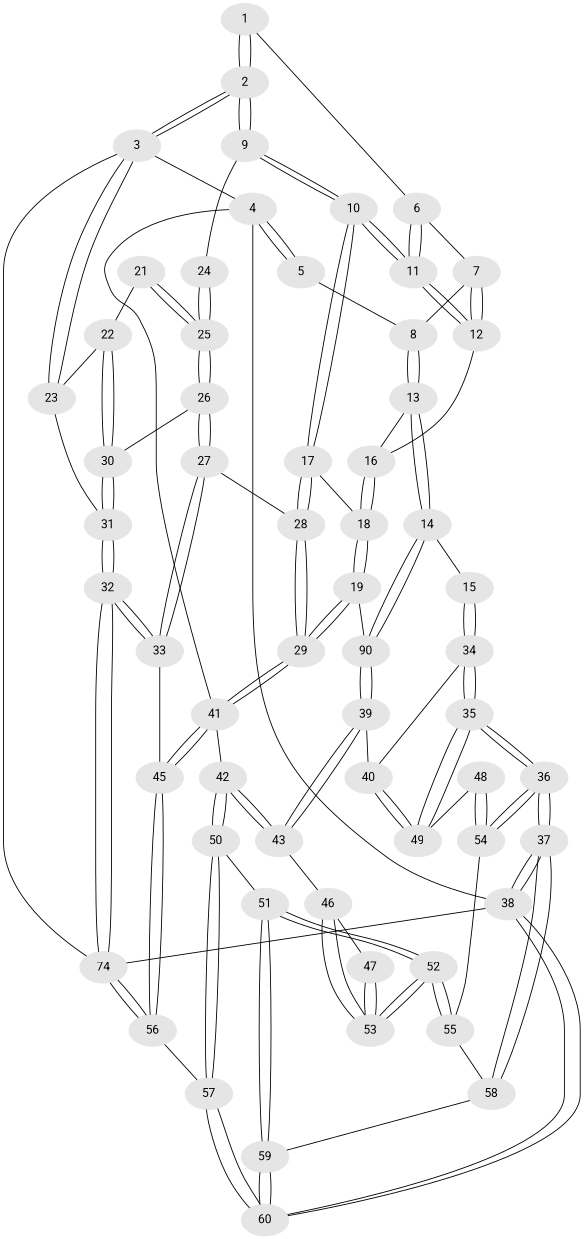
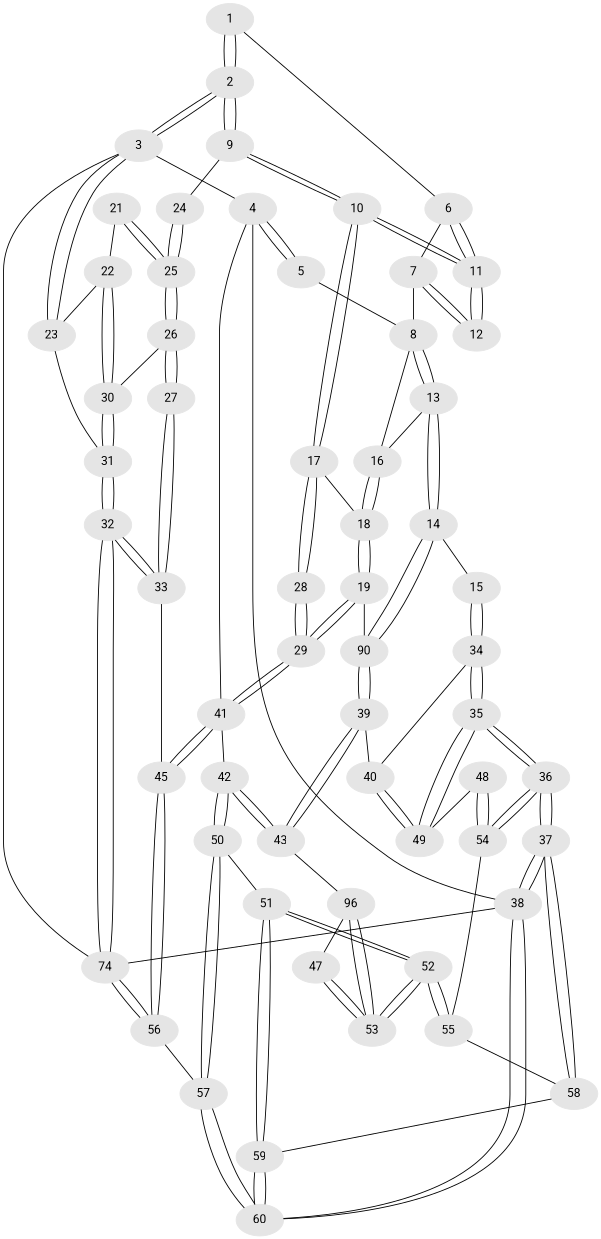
  graph {
    fontname=Roboto
    node [color=gray90 fontname=Roboto style=filled]
    edge [fontname=Roboto]
    1
    2
    6
    3
    9
    7
    11
    4
    23
    n10 [label=74]
    10
    24
    5
    38
    41
    31
    56
    8
    15
    34
    60
    13
    12
    16
    14
    17
    25
    18
    28
    n30 [label=90]
    39
    35
    40
    19
    29
    43
    21
    22
    30
    26
    32
    27
    33
    45
    42
    36
    49
    37
    54
    58
    55
    59
-   46
+   46 [label=96]
    50
    51
    57
    47
    53
    48
    52
    1 -- 2
    1 -- 2
    1 -- 6
    2 -- 3
    2 -- 3
    2 -- 9
    2 -- 9
    6 -- 7
    6 -- 11
    6 -- 11
    3 -- 4
    3 -- 23
    3 -- 23
    3 -- n10
    9 -- 10
    9 -- 10
    9 -- 24
    7 -- 8
    7 -- 12
    7 -- 12
    11 -- 12
    11 -- 12
    4 -- 5
    4 -- 5
    4 -- 38
    4 -- 41
    23 -- 31
    n10 -- 56
    n10 -- 56
    10 -- 11
    10 -- 11
    10 -- 17
    10 -- 17
    24 -- 25
    24 -- 25
    5 -- 8
    38 -- n10
    38 -- 60
    38 -- 60
    41 -- 45
    41 -- 45
    41 -- 42
    31 -- 32
    31 -- 32
    56 -- 57
    8 -- 13
    8 -- 13
    15 -- 34
    15 -- 34
    34 -- 35
    34 -- 35
    34 -- 40
    13 -- 16
    13 -- 14
    13 -- 14
-   12 -- 16
+   8 -- 16
    16 -- 18
    16 -- 18
    14 -- 15
    14 -- n30
    14 -- n30
    17 -- 18
    17 -- 28
    17 -- 28
    25 -- 26
    25 -- 26
    18 -- 19
    18 -- 19
    28 -- 29
    28 -- 29
    n30 -- 39
    n30 -- 39
    39 -- 40
    39 -- 43
    39 -- 43
    35 -- 36
    35 -- 36
    35 -- 49
    35 -- 49
    40 -- 49
    40 -- 49
    19 -- n30
    19 -- 29
    19 -- 29
    29 -- 41
    29 -- 41
    43 -- 46
    21 -- 25
    21 -- 25
    21 -- 22
    22 -- 23
    22 -- 30
    22 -- 30
    30 -- 31
    30 -- 31
    26 -- 30
    26 -- 27
    26 -- 27
    32 -- n10
    32 -- n10
    32 -- 33
    32 -- 33
-   27 -- 28
    27 -- 33
    27 -- 33
    33 -- 45
    45 -- 56
    45 -- 56
    42 -- 43
    42 -- 43
    42 -- 50
    42 -- 50
    36 -- 37
    36 -- 37
    36 -- 54
    36 -- 54
    37 -- 38
    37 -- 38
    37 -- 58
    37 -- 58
    54 -- 55
    58 -- 59
    55 -- 58
    59 -- 60
    59 -- 60
    46 -- 47
    46 -- 53
    46 -- 53
    50 -- 51
    50 -- 57
    50 -- 57
    51 -- 59
    51 -- 59
    51 -- 52
    51 -- 52
    57 -- 60
    57 -- 60
    47 -- 53
    47 -- 53
    48 -- 49
    48 -- 54
    48 -- 54
    52 -- 55
    52 -- 55
    52 -- 53
    52 -- 53
  }
